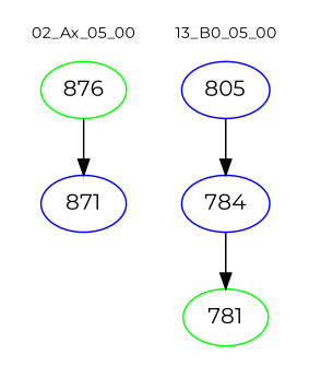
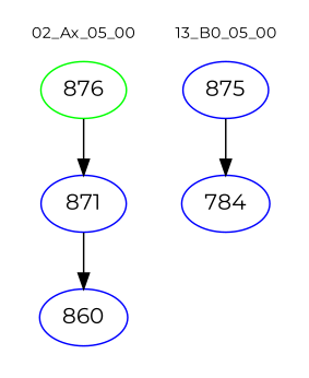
  digraph {
    fontname=Montserrat
    node [color=blue fontname=Montserrat]
    edge [color=black fontname=Montserrat]
    n1 [label=871]
+   n2 [label=860]
    n3 [color=green label=876]
    n4 [label=784]
-   n5 [color=green label=781]
-   n6 [label=805]
+   n6 [label=875]
    subgraph cluster_1 {
      color=white
      fontsize=10
      label="02_Ax_05_00"
      n1
+     n2
      n3
    }
    subgraph cluster_2 {
      color=white
      fontsize=10
      label="13_B0_05_00"
      n4
-     n5
      n6
    }
+   n1 -> n2
    n3 -> n1
-   n4 -> n5
    n6 -> n4
  }
